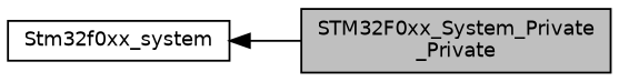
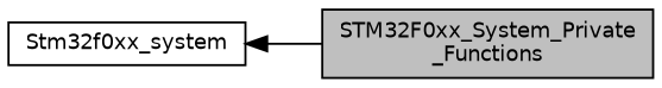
  digraph {
    rankdir=LR
    node [color=black fontname=Helvetica fontsize=10 shape=record style=filled]
    n1 [fillcolor=white height=0.2 label=Stm32f0xx_system width=0.4]
-   n2 [fillcolor=grey75 fontcolor=black height=0.2 label="STM32F0xx_System_Private\l_Private" width=0.4]
+   n2 [fillcolor=grey75 fontcolor=black height=0.2 label="STM32F0xx_System_Private\l_Functions" width=0.4]
    n1 -> n2 [dir=back fontname=Helvetica fontsize=10 labelfontname=Helvetica labelfontsize=10 shape=plaintext style=solid]
  }
